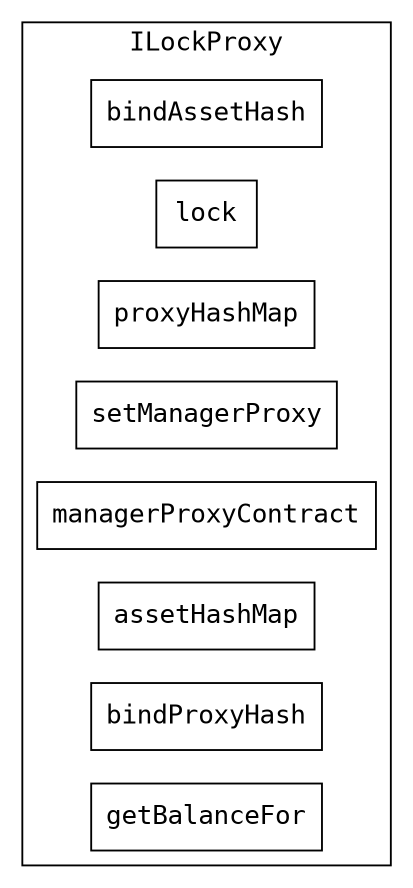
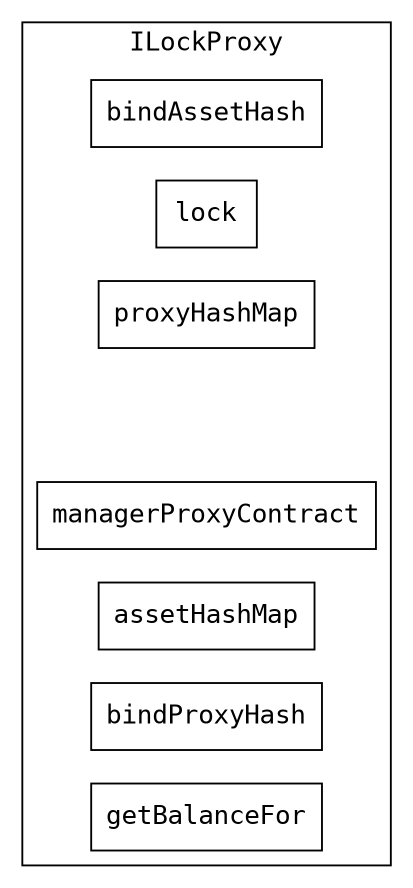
  strict digraph {
    rankdir=LR
    fontname="DejaVu Sans Mono"
    node [shape=box fontname="DejaVu Sans Mono"]
    n1 [label=bindAssetHash]
    n2 [label=lock]
    n3 [label=proxyHashMap]
-   n4 [label=setManagerProxy]
    n5 [label=managerProxyContract]
    n6 [label=assetHashMap]
    n7 [label=bindProxyHash]
    n8 [label=getBalanceFor]
    subgraph cluster_1 {
      label=ILockProxy
      n1
      n2
      n3
-     n4
      n5
      n6
      n7
      n8
    }
    subgraph cluster_2 {
      label="[Solidity]"
    }
  }
